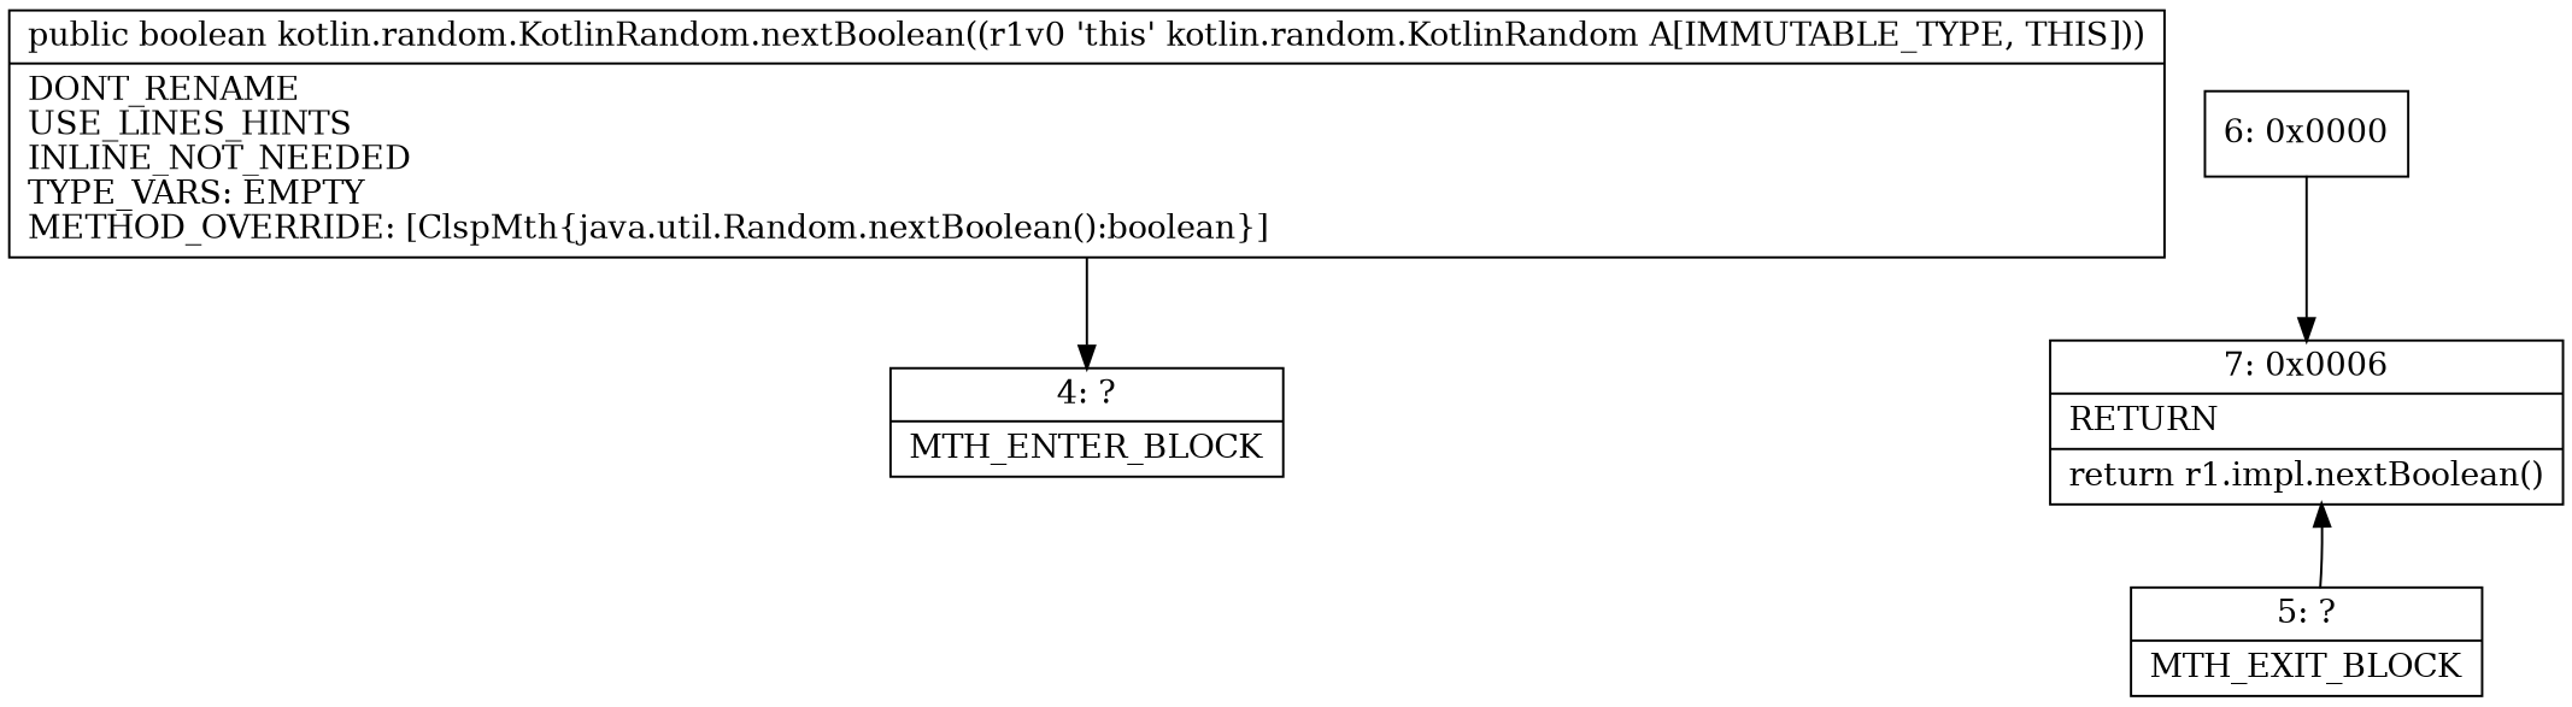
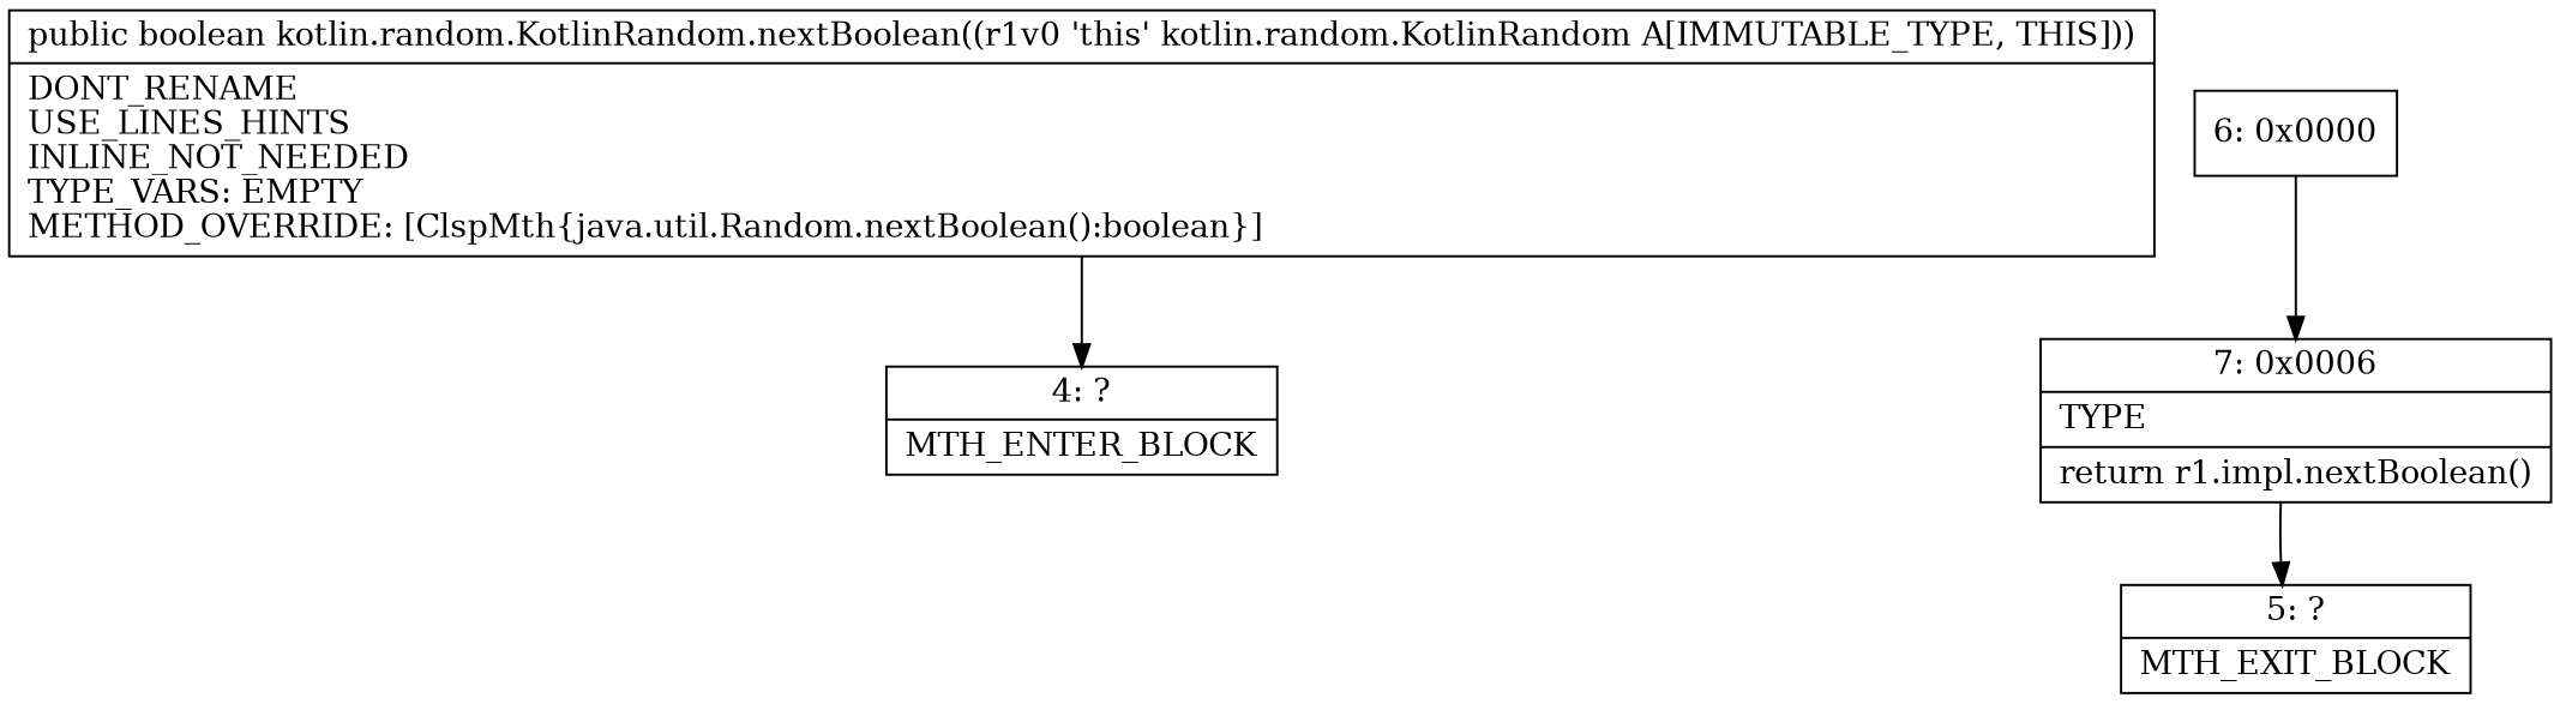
  digraph {
    node [shape=record]
    n1 [label="{4\:\ ?|MTH_ENTER_BLOCK\l}"]
    n2 [label="{6\:\ 0x0000}"]
-   n3 [label="{7\:\ 0x0006|RETURN\l|return r1.impl.nextBoolean()\l}"]
+   n3 [label="{7\:\ 0x0006|TYPE\l|return r1.impl.nextBoolean()\l}"]
    n4 [label="{5\:\ ?|MTH_EXIT_BLOCK\l}"]
    n5 [label="{public boolean kotlin.random.KotlinRandom.nextBoolean((r1v0 'this' kotlin.random.KotlinRandom A[IMMUTABLE_TYPE, THIS]))  | DONT_RENAME\lUSE_LINES_HINTS\lINLINE_NOT_NEEDED\lTYPE_VARS: EMPTY\lMETHOD_OVERRIDE: [ClspMth\{java.util.Random.nextBoolean():boolean\}]\l}"]
    n2 -> n3
-   n4 -> n3
+   n3 -> n4
    n5 -> n1
  }
